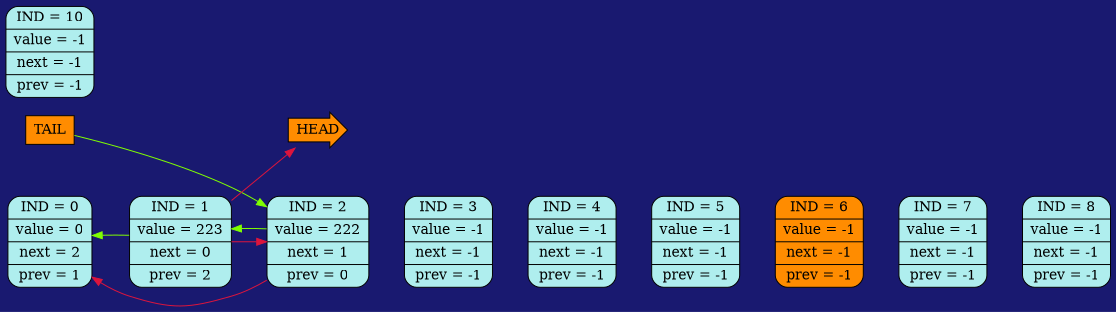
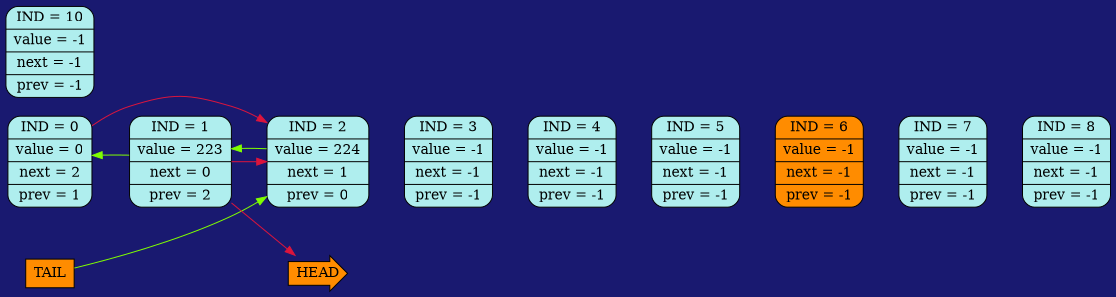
  digraph {
    bgcolor="#191970"
    rankdir=LR
    node [fillcolor="#AFEEEE" shape=Mrecord style=filled]
    edge [style=invis weight=1000000]
    n1 [label="IND = 0 | value = 0 | next = 2 | prev = 1 "]
    TAIL [fillcolor="#FF8C00" height=0.4 shape=rectangle width=0.5]
    n3 [label="IND = 1 | value = 223 | next = 0 | prev = 2 "]
-   n4 [label="IND = 2 | value = 222 | next = 1 | prev = 0 "]
+   n4 [label="IND = 2 | value = 224 | next = 1 | prev = 0 "]
    HEAD [fillcolor="#FF8C00" height=0.5 shape=rarrow width=0.5]
    n6 [label="IND = 3 | value = -1 | next = -1 | prev = -1 "]
    n7 [label="IND = 4 | value = -1 | next = -1 | prev = -1 "]
    n8 [label="IND = 5 | value = -1 | next = -1 | prev = -1 "]
    n9 [fillcolor="#FF8C00" label="IND = 6 | value = -1 | next = -1 | prev = -1 "]
    n10 [label="IND = 7 | value = -1 | next = -1 | prev = -1 "]
    n11 [label="IND = 8 | value = -1 | next = -1 | prev = -1 "]
    n12 [label="IND = 10 | value = -1 | next = -1 | prev = -1 "]
    subgraph sub_1 {
      rank=same
      n1
      TAIL
    }
    n1 -> n3
    TAIL -> n4 [color="#7FFF00" weight=1 style=""]
    TAIL -> HEAD
    n3 -> n1 [color="#7FFF00" weight=1 style=""]
    n3 -> n4
    n3 -> n4 [color="#DC143C" weight=1 style=""]
    n3 -> HEAD [color="#DC143C" weight=1 style=""]
-   n4 -> n1 [color="#DC143C" weight=1 style=""]
+   n1 -> n4 [color="#DC143C" weight=1 style=""]
    n4 -> n3 [color="#7FFF00" weight=1 style=""]
    n4 -> n6
    n6 -> n7
    n7 -> n8
    n8 -> n9
    n9 -> n10
    n10 -> n11
  }
